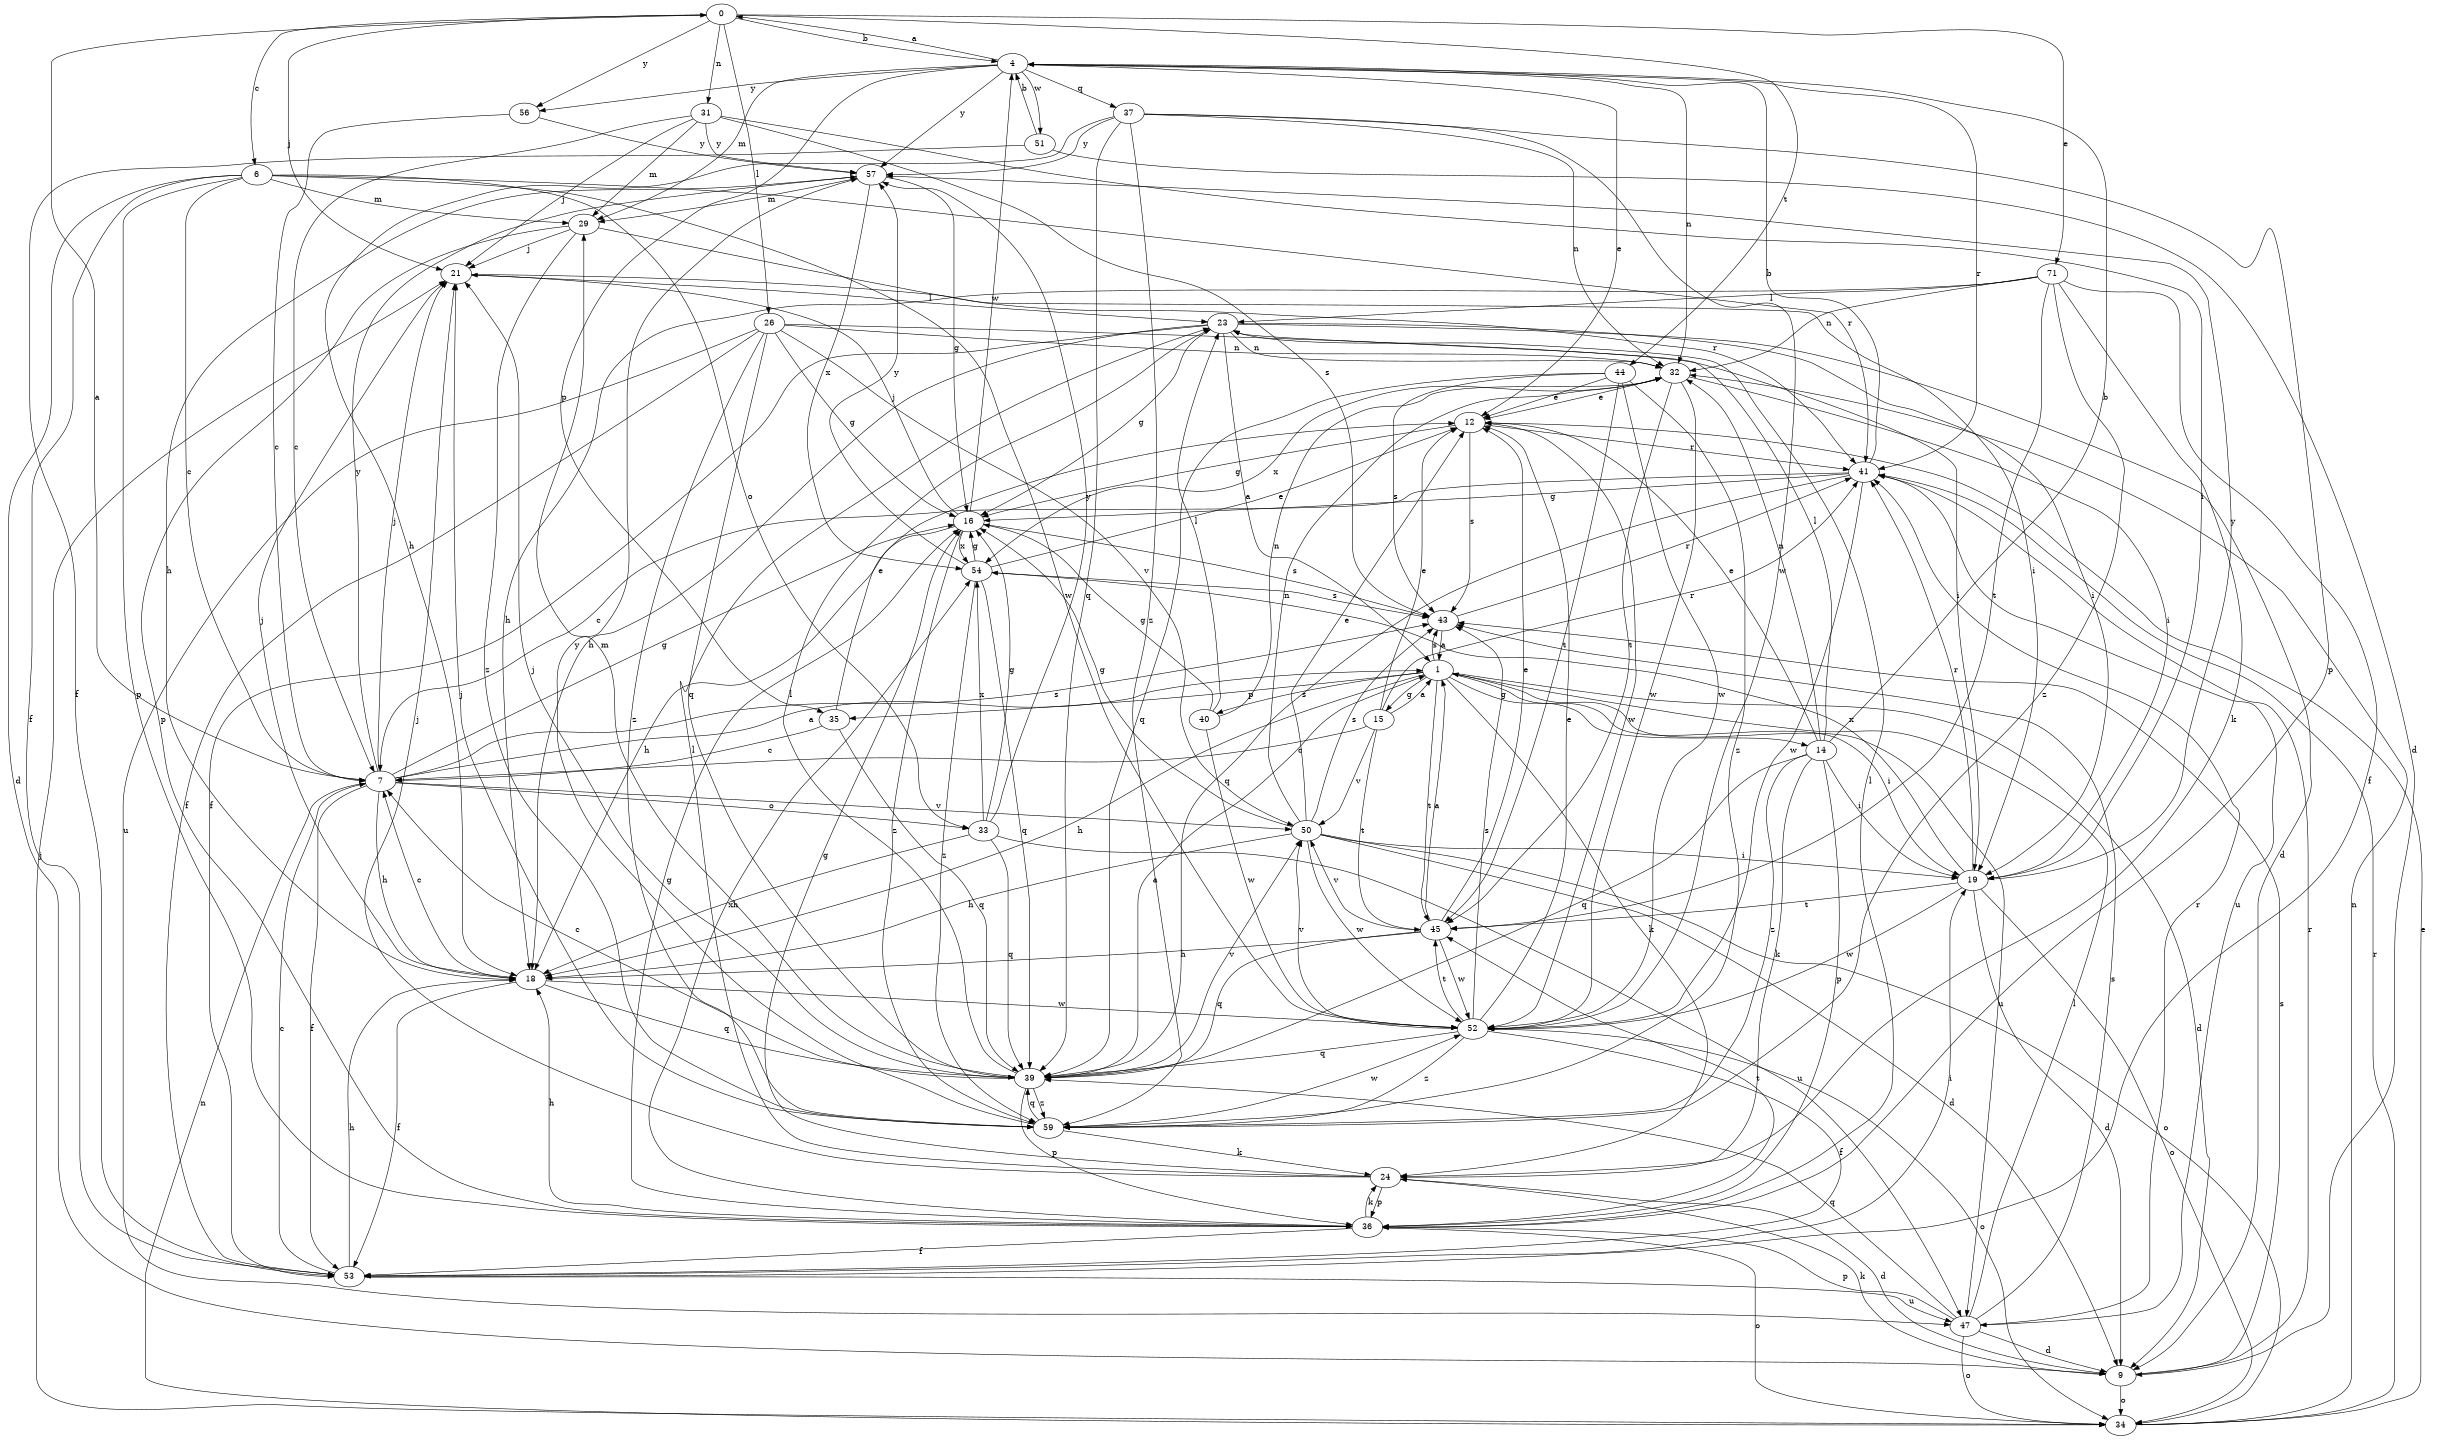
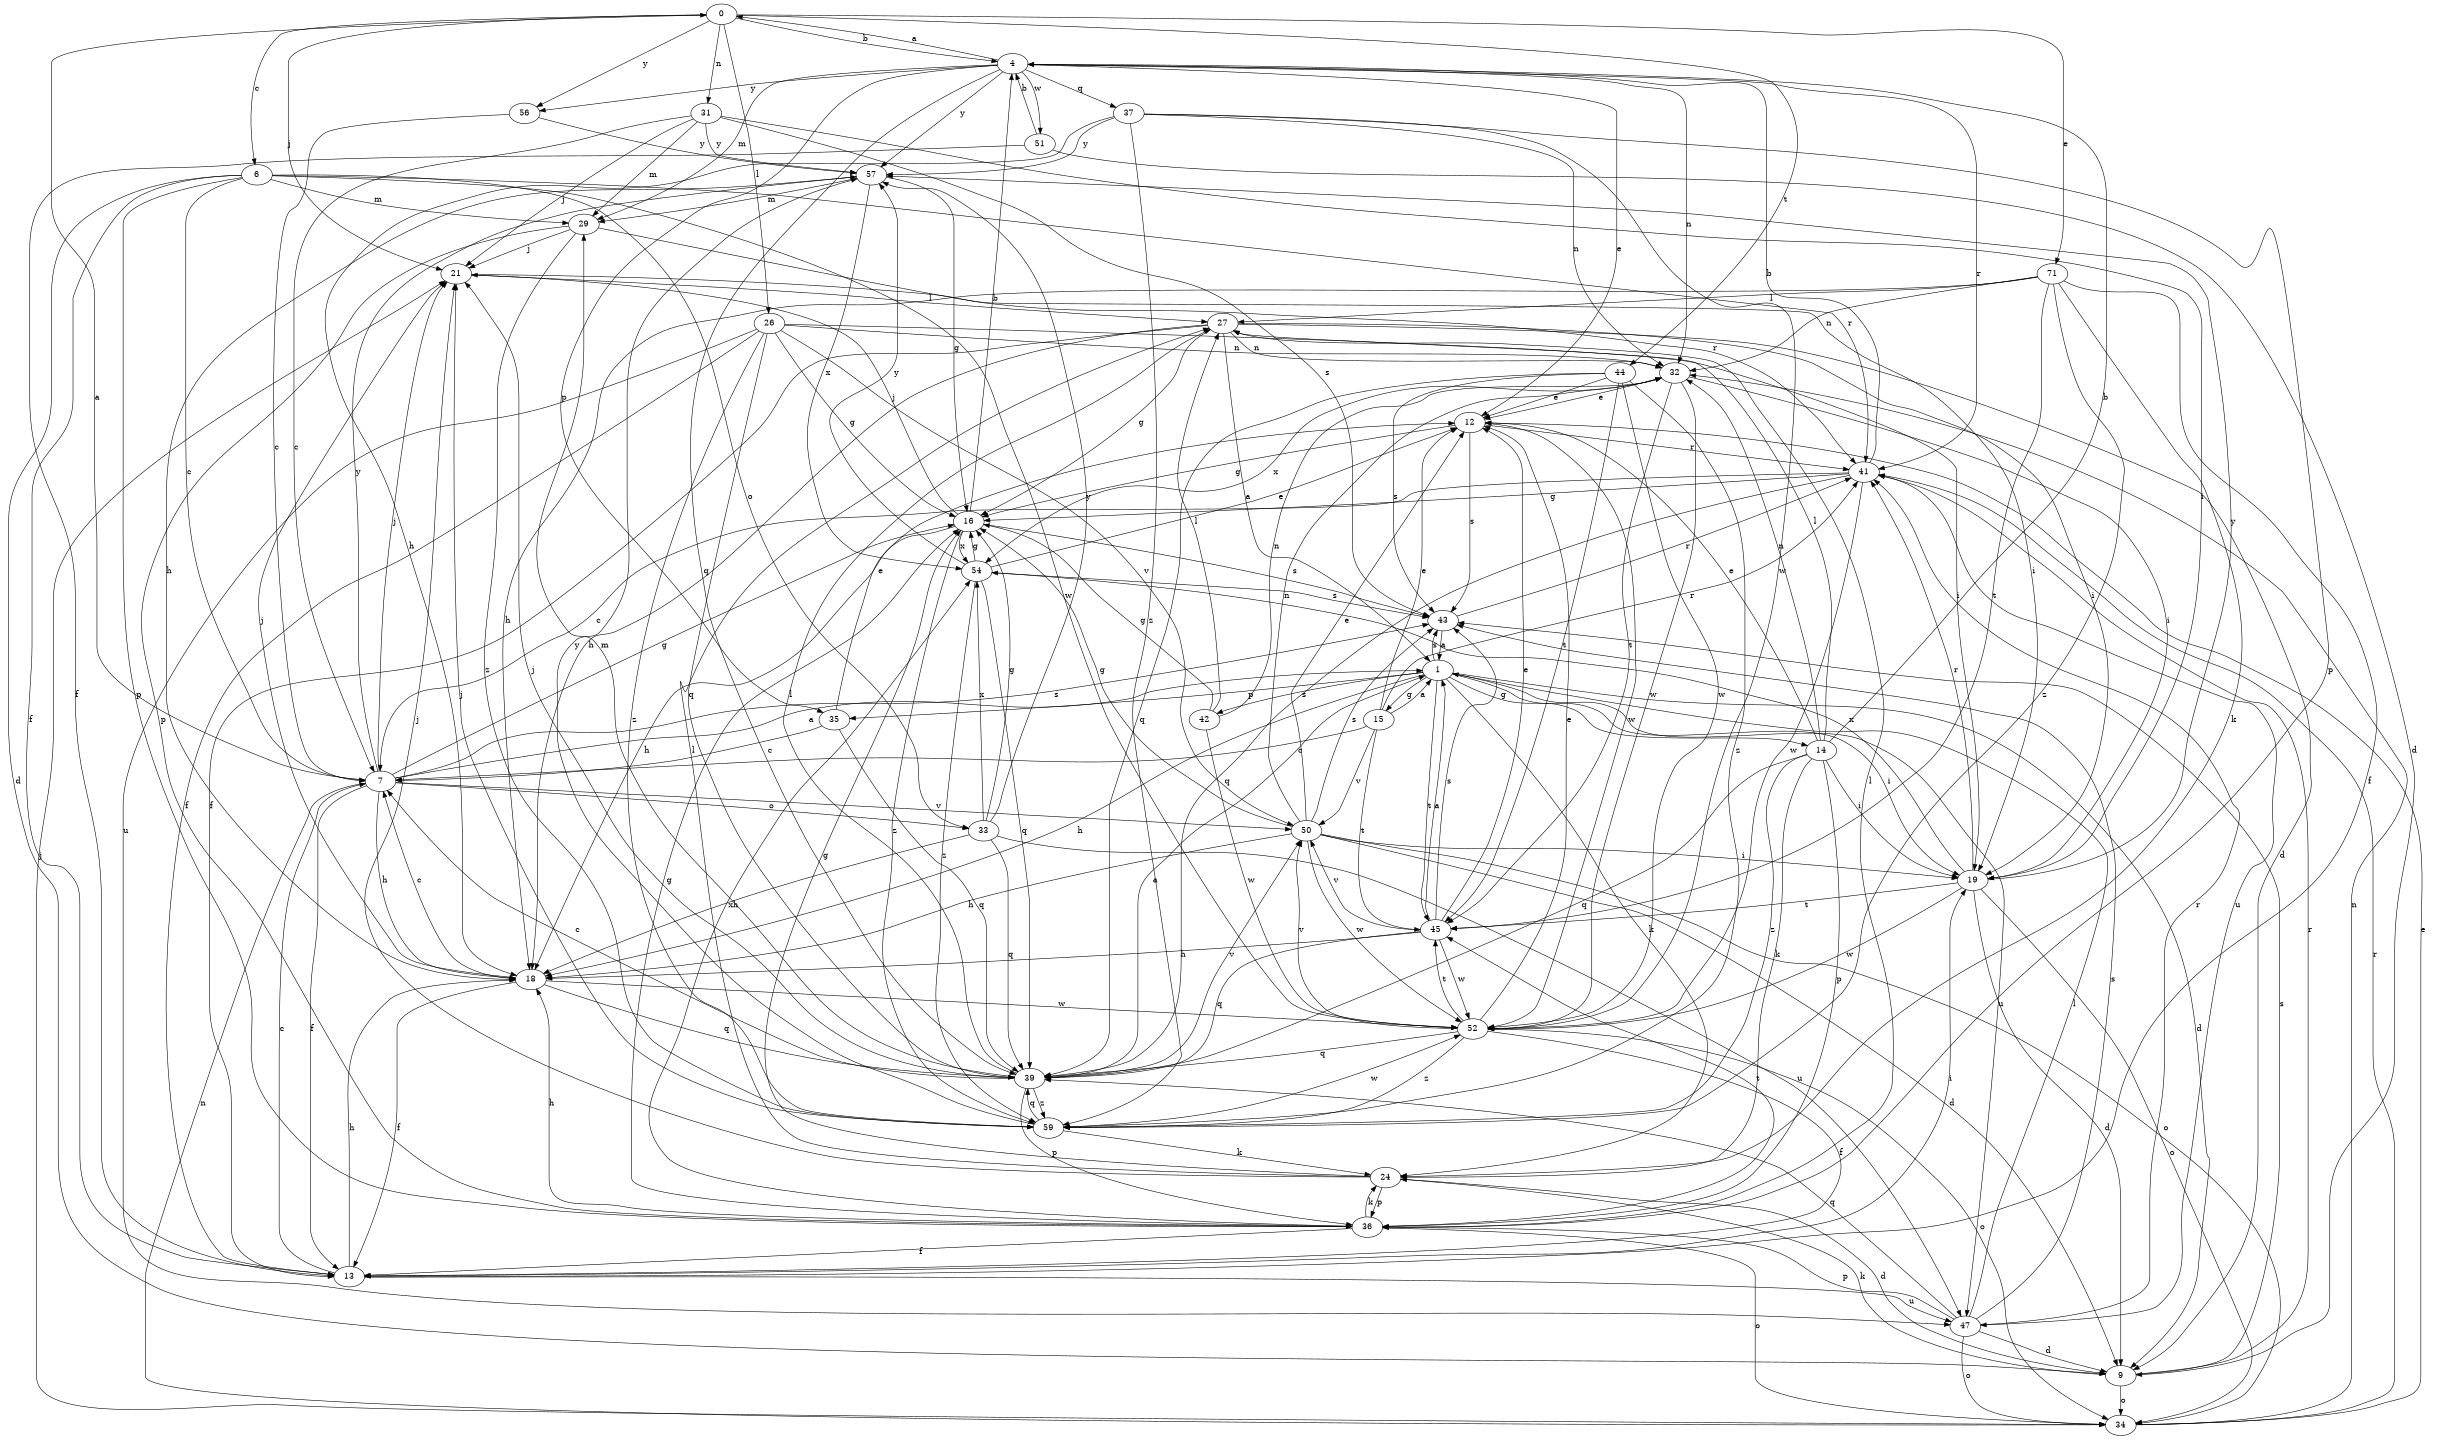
  strict digraph {
    0
    4
    6
    n4 [label=71]
    21
    26
    31
    44
    56
    35
    12
    29
    32
    37
    39
    41
    51
    57
    9
    7
-   13 [label=53]
+   13
    33
    36
    52
    18
    24
    45
-   27 [label=23]
+   27
    59
    19
    47
    16
    50
    43
    1
    14
    15
-   42 [label=40]
+   42
    34
    54
    0 -> 4 [label=b]
    0 -> 6 [label=c]
    0 -> n4 [label=e]
    0 -> 21 [label=j]
    0 -> 26 [label=l]
    0 -> 31 [label=n]
    0 -> 44 [label=t]
    0 -> 56 [label=y]
    4 -> 0 [label=a]
    4 -> 56 [label=y]
    4 -> 35 [label=p]
    4 -> 12 [label=e]
    4 -> 29 [label=m]
    4 -> 32 [label=n]
    4 -> 37 [label=q]
-   37 -> 39 [label=q]
+   4 -> 39 [label=q]
    4 -> 41 [label=r]
    4 -> 51 [label=w]
    4 -> 57 [label=y]
    6 -> 29 [label=m]
    6 -> 41 [label=r]
    6 -> 9 [label=d]
    6 -> 7 [label=c]
    6 -> 13 [label=f]
    6 -> 33 [label=o]
    6 -> 36 [label=p]
    6 -> 52 [label=w]
    n4 -> 32 [label=n]
    n4 -> 13 [label=f]
    n4 -> 18 [label=h]
    n4 -> 24 [label=k]
    n4 -> 45 [label=t]
    n4 -> 27 [label=l]
    n4 -> 59 [label=z]
    21 -> 27 [label=l]
    21 -> 19 [label=i]
    26 -> 32 [label=n]
    26 -> 39 [label=q]
    26 -> 13 [label=f]
    26 -> 59 [label=z]
    26 -> 19 [label=i]
    26 -> 47 [label=u]
    26 -> 16 [label=g]
    26 -> 50 [label=v]
    31 -> 21 [label=j]
    31 -> 29 [label=m]
    31 -> 57 [label=y]
    31 -> 7 [label=c]
    31 -> 19 [label=i]
    31 -> 43 [label=s]
    44 -> 12 [label=e]
    44 -> 39 [label=q]
    44 -> 52 [label=w]
    44 -> 45 [label=t]
    44 -> 59 [label=z]
    44 -> 43 [label=s]
    56 -> 57 [label=y]
    56 -> 7 [label=c]
    35 -> 12 [label=e]
    35 -> 39 [label=q]
    35 -> 7 [label=c]
    12 -> 41 [label=r]
    12 -> 52 [label=w]
    12 -> 16 [label=g]
    12 -> 43 [label=s]
    29 -> 21 [label=j]
    29 -> 41 [label=r]
    29 -> 36 [label=p]
    29 -> 59 [label=z]
    32 -> 12 [label=e]
    32 -> 52 [label=w]
    32 -> 45 [label=t]
    32 -> 19 [label=i]
    32 -> 54 [label=x]
    37 -> 32 [label=n]
    37 -> 57 [label=y]
    37 -> 36 [label=p]
    37 -> 52 [label=w]
    37 -> 18 [label=h]
    37 -> 59 [label=z]
    39 -> 21 [label=j]
    39 -> 29 [label=m]
    39 -> 7 [label=c]
    39 -> 36 [label=p]
    39 -> 27 [label=l]
    39 -> 59 [label=z]
    39 -> 50 [label=v]
    39 -> 1 [label=a]
    41 -> 4 [label=b]
    41 -> 39 [label=q]
    41 -> 7 [label=c]
    41 -> 52 [label=w]
    41 -> 47 [label=u]
    41 -> 16 [label=g]
    51 -> 4 [label=b]
    51 -> 9 [label=d]
    51 -> 13 [label=f]
    57 -> 29 [label=m]
    57 -> 18 [label=h]
    57 -> 16 [label=g]
    57 -> 54 [label=x]
    9 -> 41 [label=r]
    9 -> 24 [label=k]
    9 -> 43 [label=s]
    9 -> 34 [label=o]
    7 -> 0 [label=a]
    7 -> 21 [label=j]
    7 -> 57 [label=y]
    7 -> 13 [label=f]
    7 -> 33 [label=o]
    7 -> 18 [label=h]
    7 -> 16 [label=g]
    7 -> 50 [label=v]
    7 -> 43 [label=s]
    7 -> 1 [label=a]
    7 -> 34 [label=n]
    13 -> 7 [label=c]
    13 -> 18 [label=h]
    13 -> 19 [label=i]
    13 -> 47 [label=u]
    33 -> 39 [label=q]
    33 -> 57 [label=y]
    33 -> 18 [label=h]
    33 -> 47 [label=u]
    33 -> 16 [label=g]
    33 -> 54 [label=x]
    36 -> 13 [label=f]
    36 -> 18 [label=h]
    36 -> 24 [label=k]
    36 -> 45 [label=t]
    36 -> 27 [label=l]
    36 -> 16 [label=g]
    36 -> 34 [label=o]
    36 -> 54 [label=x]
    52 -> 12 [label=e]
    52 -> 39 [label=q]
    52 -> 13 [label=f]
    52 -> 45 [label=t]
    52 -> 59 [label=z]
    52 -> 50 [label=v]
-   52 -> 43 [label=s]
+   45 -> 43 [label=s]
    52 -> 34 [label=o]
    18 -> 21 [label=j]
    18 -> 39 [label=q]
    18 -> 7 [label=c]
    18 -> 13 [label=f]
    18 -> 52 [label=w]
    24 -> 21 [label=j]
    24 -> 9 [label=d]
    24 -> 36 [label=p]
    24 -> 27 [label=l]
    24 -> 16 [label=g]
    45 -> 12 [label=e]
    45 -> 39 [label=q]
    45 -> 52 [label=w]
    45 -> 18 [label=h]
    45 -> 50 [label=v]
    45 -> 1 [label=a]
    27 -> 32 [label=n]
    27 -> 9 [label=d]
    27 -> 13 [label=f]
    27 -> 18 [label=h]
    27 -> 19 [label=i]
    27 -> 16 [label=g]
    27 -> 1 [label=a]
    59 -> 21 [label=j]
    59 -> 39 [label=q]
    59 -> 57 [label=y]
    59 -> 52 [label=w]
    59 -> 24 [label=k]
    19 -> 41 [label=r]
    19 -> 57 [label=y]
    19 -> 9 [label=d]
    19 -> 52 [label=w]
    19 -> 45 [label=t]
    19 -> 34 [label=o]
    19 -> 54 [label=x]
    47 -> 39 [label=q]
    47 -> 41 [label=r]
    47 -> 9 [label=d]
    47 -> 36 [label=p]
    47 -> 43 [label=s]
    47 -> 1 [label=l]
    47 -> 34 [label=o]
-   16 -> 4 [label=w]
+   16 -> 4 [label=b]
    16 -> 21 [label=j]
    16 -> 18 [label=h]
    16 -> 59 [label=z]
    16 -> 43 [label=s]
    16 -> 54 [label=x]
    50 -> 12 [label=e]
    50 -> 32 [label=n]
    50 -> 9 [label=d]
    50 -> 52 [label=w]
    50 -> 18 [label=h]
    50 -> 19 [label=i]
    50 -> 16 [label=g]
    50 -> 43 [label=s]
    50 -> 34 [label=o]
    43 -> 41 [label=r]
    43 -> 1 [label=a]
    1 -> 35 [label=p]
    1 -> 9 [label=d]
    1 -> 18 [label=h]
    1 -> 24 [label=k]
    1 -> 45 [label=t]
    1 -> 19 [label=i]
    1 -> 47 [label=u]
    1 -> 43 [label=s]
    1 -> 14 [label=g]
    1 -> 15 [label=g]
    1 -> 42 [label=s]
    14 -> 4 [label=b]
    14 -> 12 [label=e]
    14 -> 32 [label=n]
    14 -> 39 [label=q]
    14 -> 36 [label=p]
    14 -> 24 [label=k]
    14 -> 27 [label=l]
    14 -> 59 [label=z]
    14 -> 19 [label=i]
    15 -> 12 [label=e]
    15 -> 41 [label=r]
    15 -> 7 [label=c]
    15 -> 45 [label=t]
    15 -> 50 [label=v]
    15 -> 1 [label=a]
    42 -> 32 [label=n]
    42 -> 52 [label=w]
    42 -> 27 [label=l]
    42 -> 16 [label=g]
    34 -> 21 [label=j]
    34 -> 12 [label=e]
    34 -> 32 [label=n]
    34 -> 41 [label=r]
    54 -> 12 [label=e]
    54 -> 39 [label=q]
    54 -> 57 [label=y]
    54 -> 59 [label=z]
    54 -> 16 [label=g]
    54 -> 43 [label=s]
  }
